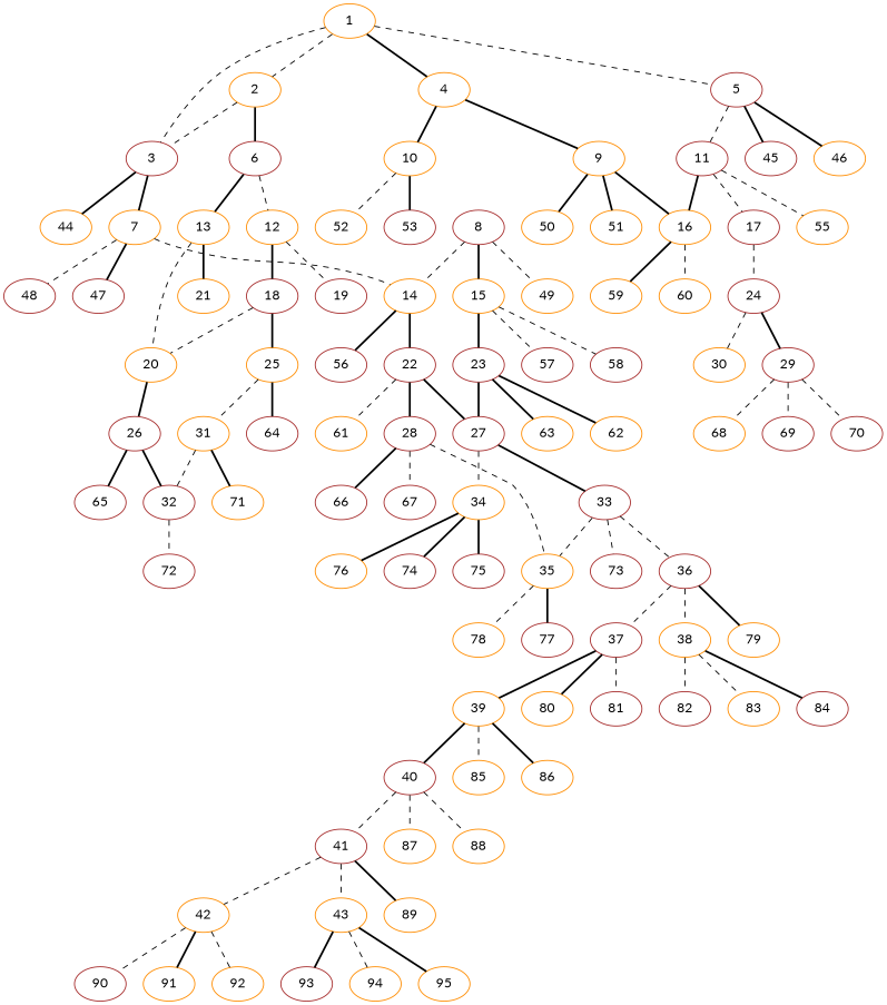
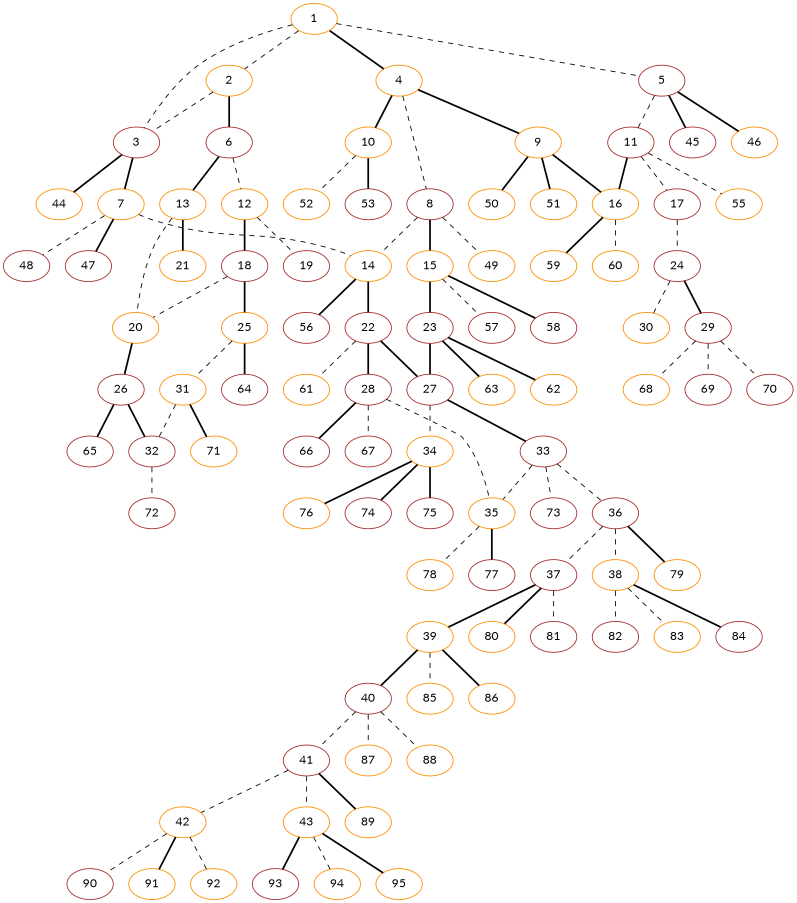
  graph {
    fontname=Lato
    node [chem=H color=darkorange fontname=Lato]
    edge [fontname=Lato style=dashed valence=1]
    1 [chem=C]
    2 [chem=N]
    3 [chem=C color=brown]
    4 [chem=C]
    5 [chem=C color=brown]
    6 [chem=N color=brown]
    7 [chem=C]
    44
    8 [chem=C color=brown]
    9 [chem=C]
    10 [chem=C]
    11 [chem=C color=brown]
    45 [color=brown]
    46
    12 [chem=C]
    13 [chem=C]
    14 [chem=C]
    47 [color=brown]
    48 [color=brown]
    15 [chem=C]
    49
    16 [chem=C]
    50
    51
    52
    53 [color=brown]
    17 [chem=O color=brown]
    55
    18 [chem=C color=brown]
    19 [chem=O color=brown]
    20 [chem=C]
    21 [chem=O]
    22 [chem=C color=brown]
    56 [color=brown]
    23 [chem=C color=brown]
    57 [color=brown]
    58 [color=brown]
    59
    60
    24 [chem=C color=brown]
    25 [chem=C]
    26 [chem=C color=brown]
    27 [chem=C color=brown]
    28 [chem=C color=brown]
    61
    62
    63
    29 [chem=C color=brown]
    30 [chem=O]
    31 [chem=C]
    64 [color=brown]
    32 [chem=C color=brown]
    65 [color=brown]
    33 [chem=C color=brown]
    34 [chem=C]
    35 [chem=C]
    66 [color=brown]
    67 [color=brown]
    68
    69 [color=brown]
    70 [color=brown]
    71
    72 [color=brown]
    36 [chem=C color=brown]
    73 [color=brown]
    74 [color=brown]
    75 [color=brown]
    76
    77 [color=brown]
    78
    37 [chem=C color=brown]
    38 [chem=C]
    79
    39 [chem=C]
    80
    81 [color=brown]
    82 [color=brown]
    83
    84 [color=brown]
    40 [chem=C color=brown]
    85
    86
    41 [chem=C color=brown]
    87
    88
    42 [chem=C]
    43 [chem=C]
    89
    90 [color=brown]
    91
    92
    93 [color=brown]
    94
    95
    1 -- 2
    1 -- 3
    1 -- 4 [style=bold]
    1 -- 5
    2 -- 3
    2 -- 6 [style=bold]
    3 -- 7 [style=bold]
    3 -- 44 [style=bold]
+   4 -- 8
    4 -- 9 [style=bold]
    4 -- 10 [style=bold]
    5 -- 11
    5 -- 45 [style=bold]
    5 -- 46 [style=bold]
    6 -- 12
    6 -- 13 [style=bold]
    7 -- 14
    7 -- 47 [style=bold]
    7 -- 48
    8 -- 14
    8 -- 15 [style=bold]
    8 -- 49
    9 -- 16 [style=bold]
    9 -- 50 [style=bold]
    9 -- 51 [style=bold]
    10 -- 52
    10 -- 53 [style=bold]
    11 -- 16 [style=bold]
    11 -- 17
    11 -- 55
    12 -- 18 [style=bold]
    12 -- 19 [valence=2]
    13 -- 20
    13 -- 21 [style=bold valence=2]
    14 -- 22 [style=bold]
    14 -- 56 [style=bold]
    15 -- 23 [style=bold]
    15 -- 57
-   15 -- 58
+   15 -- 58 [style=bold]
    16 -- 59 [style=bold]
    16 -- 60
    17 -- 24
    18 -- 20 [valence=2]
    18 -- 25 [style=bold]
    20 -- 26 [style=bold]
    22 -- 27 [style=bold]
    22 -- 28 [style=bold]
    22 -- 61
    23 -- 27 [style=bold]
    23 -- 62 [style=bold]
    23 -- 63 [style=bold]
    24 -- 29 [style=bold]
    24 -- 30 [valence=2]
    25 -- 31 [valence=2]
    25 -- 64 [style=bold]
    26 -- 32 [style=bold valence=2]
    26 -- 65 [style=bold]
    27 -- 33 [style=bold]
    27 -- 34
    28 -- 35
    28 -- 66 [style=bold]
    28 -- 67
    29 -- 68
    29 -- 69
    29 -- 70
    31 -- 32
    31 -- 71 [style=bold]
    32 -- 72
    33 -- 35
    33 -- 36
    33 -- 73
    34 -- 74 [style=bold]
    34 -- 75 [style=bold]
    34 -- 76 [style=bold]
    35 -- 77 [style=bold]
    35 -- 78
    36 -- 37
    36 -- 38
    36 -- 79 [style=bold]
    37 -- 39 [style=bold]
    37 -- 80 [style=bold]
    37 -- 81
    38 -- 82
    38 -- 83
    38 -- 84 [style=bold]
    39 -- 40 [style=bold]
    39 -- 85
    39 -- 86 [style=bold]
    40 -- 41
    40 -- 87
    40 -- 88
    41 -- 42
    41 -- 43
    41 -- 89 [style=bold]
    42 -- 90
    42 -- 91 [style=bold]
    42 -- 92
    43 -- 93 [style=bold]
    43 -- 94
    43 -- 95 [style=bold]
  }
